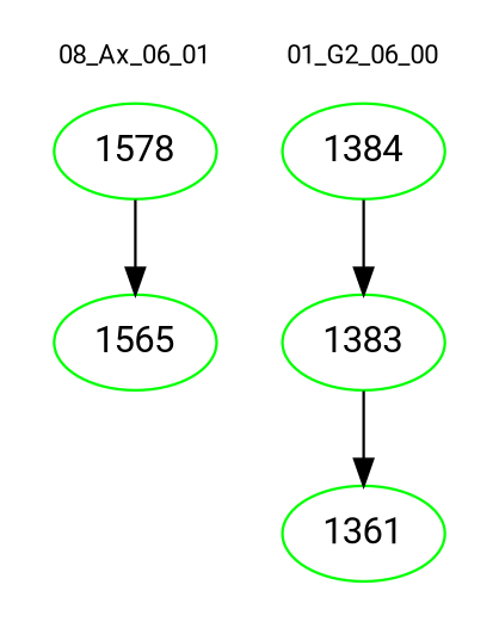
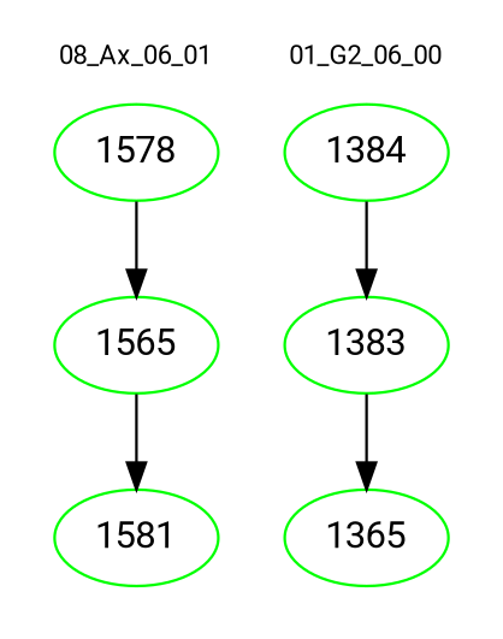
  digraph {
    fontname=Roboto
    node [color=green fontname=Roboto]
    edge [color=black fontname=Roboto]
    n1 [label=1565]
+   n2 [label=1581]
    n3 [label=1578]
    n4 [label=1383]
-   n5 [label=1361]
+   n5 [label=1365]
    n6 [label=1384]
    subgraph cluster_1 {
      color=white
      fontsize=10
      label="08_Ax_06_01"
      n1
+     n2
      n3
    }
    subgraph cluster_2 {
      color=white
      fontsize=10
      label="01_G2_06_00"
      n4
      n5
      n6
    }
+   n1 -> n2
    n3 -> n1
    n4 -> n5
    n6 -> n4
  }
